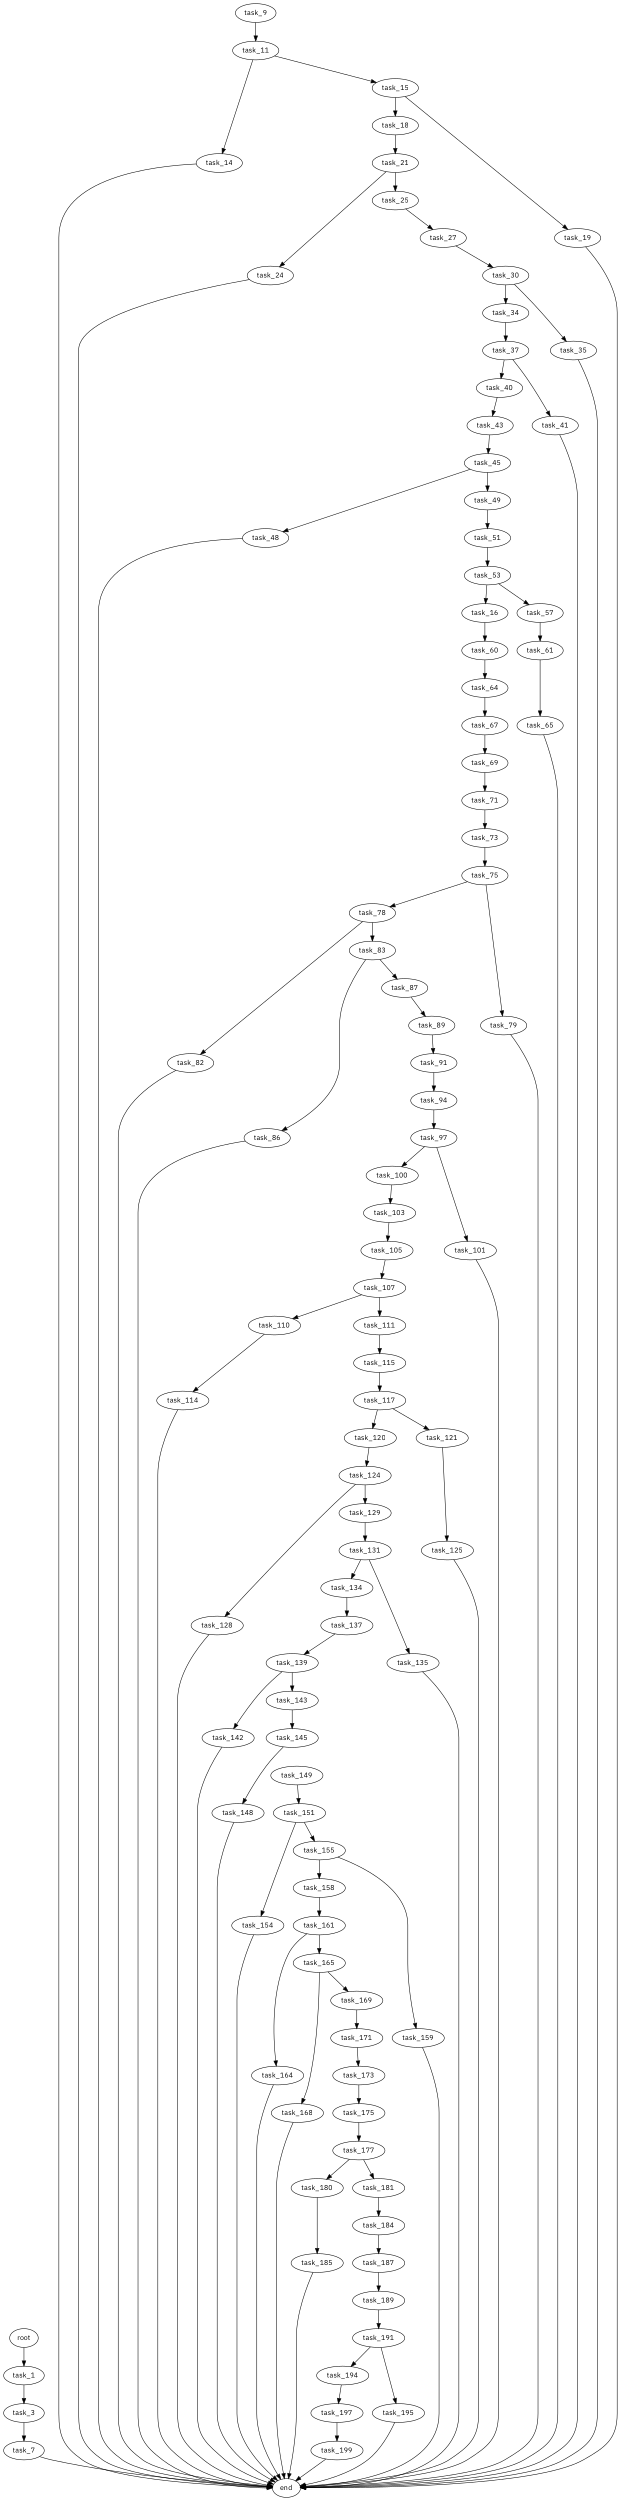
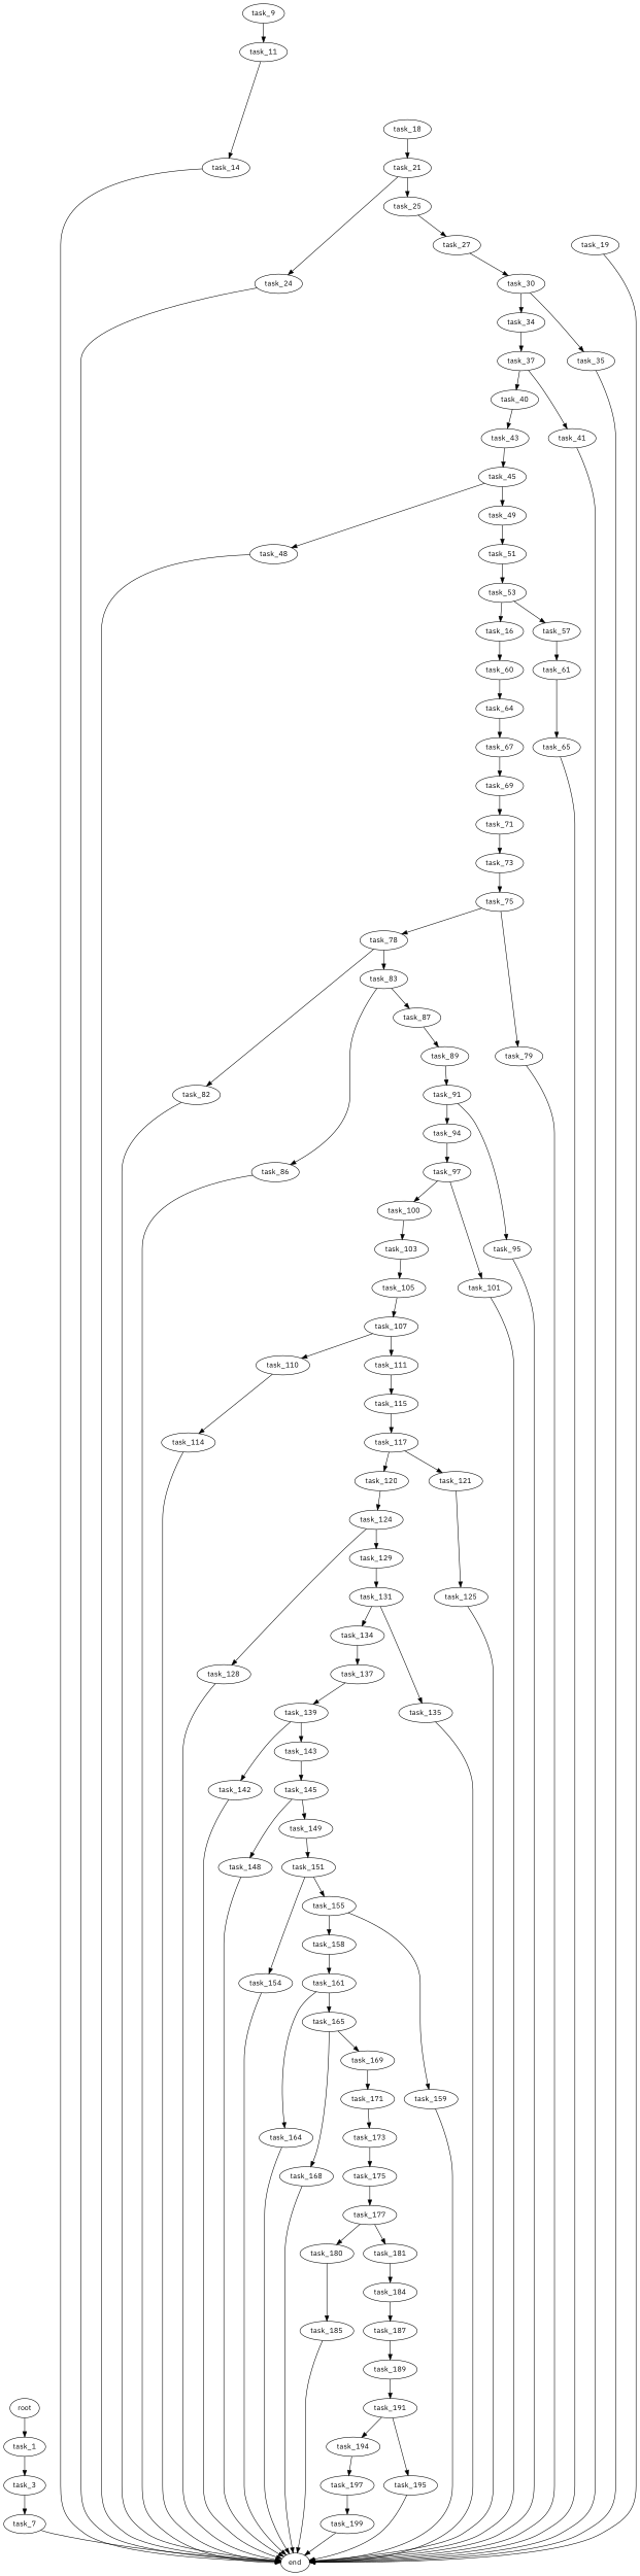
  digraph {
    fontname="IBM Plex Sans"
    node [fontname="IBM Plex Sans"]
    edge [fontname="IBM Plex Sans"]
    root
    task_1
    task_3
    task_7
    end
    task_9
    task_11
    task_14
-   task_15
    task_18
    task_19
    task_21
    task_24
    task_25
    task_27
    task_30
    task_34
    task_35
    task_37
    task_40
    task_41
    task_43
    task_45
    task_48
    task_49
    task_51
    task_53
    n28 [label=task_16]
    task_57
    task_60
    task_61
    task_64
    task_65
    task_67
    task_69
    task_71
    task_73
    task_75
    task_78
    task_79
    task_82
    task_83
    task_86
    task_87
    task_89
    task_91
    task_94
+   task_95
    task_97
    task_100
    task_101
    task_103
    task_105
    task_107
    task_110
    task_111
    task_114
    task_115
    task_117
    task_120
    task_121
    task_124
    task_125
    task_128
    task_129
    task_131
    task_134
    task_135
    task_137
    task_139
    task_142
    task_143
    task_145
    task_148
    task_149
    task_151
    task_154
    task_155
    task_158
    task_159
    task_161
    task_164
    task_165
    task_168
    task_169
    task_171
    task_173
    task_175
    task_177
    task_180
    task_181
    task_185
    task_184
    task_187
    task_189
    task_191
    task_194
    task_195
    task_197
    task_199
    root -> task_1
    task_1 -> task_3
    task_3 -> task_7
    task_7 -> end
    task_9 -> task_11
    task_11 -> task_14
-   task_11 -> task_15
    task_14 -> end
-   task_15 -> task_18
-   task_15 -> task_19
    task_18 -> task_21
    task_19 -> end
    task_21 -> task_24
    task_21 -> task_25
    task_24 -> end
    task_25 -> task_27
    task_27 -> task_30
    task_30 -> task_34
    task_30 -> task_35
    task_34 -> task_37
    task_35 -> end
    task_37 -> task_40
    task_37 -> task_41
    task_40 -> task_43
    task_41 -> end
    task_43 -> task_45
    task_45 -> task_48
    task_45 -> task_49
    task_48 -> end
    task_49 -> task_51
    task_51 -> task_53
    task_53 -> n28
    task_53 -> task_57
    n28 -> task_60
    task_57 -> task_61
    task_60 -> task_64
    task_61 -> task_65
    task_64 -> task_67
    task_65 -> end
    task_67 -> task_69
    task_69 -> task_71
    task_71 -> task_73
    task_73 -> task_75
    task_75 -> task_78
    task_75 -> task_79
    task_78 -> task_82
    task_78 -> task_83
    task_79 -> end
    task_82 -> end
    task_83 -> task_86
    task_83 -> task_87
    task_86 -> end
    task_87 -> task_89
    task_89 -> task_91
    task_91 -> task_94
+   task_91 -> task_95
    task_94 -> task_97
+   task_95 -> end
    task_97 -> task_100
    task_97 -> task_101
    task_100 -> task_103
    task_101 -> end
    task_103 -> task_105
    task_105 -> task_107
    task_107 -> task_110
    task_107 -> task_111
    task_110 -> task_114
    task_111 -> task_115
    task_114 -> end
    task_115 -> task_117
    task_117 -> task_120
    task_117 -> task_121
    task_120 -> task_124
    task_121 -> task_125
    task_124 -> task_128
    task_124 -> task_129
    task_125 -> end
    task_128 -> end
    task_129 -> task_131
    task_131 -> task_134
    task_131 -> task_135
    task_134 -> task_137
    task_135 -> end
    task_137 -> task_139
    task_139 -> task_142
    task_139 -> task_143
    task_142 -> end
    task_143 -> task_145
    task_145 -> task_148
+   task_145 -> task_149
    task_148 -> end
    task_149 -> task_151
    task_151 -> task_154
    task_151 -> task_155
    task_154 -> end
    task_155 -> task_158
    task_155 -> task_159
    task_158 -> task_161
    task_159 -> end
    task_161 -> task_164
    task_161 -> task_165
    task_164 -> end
    task_165 -> task_168
    task_165 -> task_169
    task_168 -> end
    task_169 -> task_171
    task_171 -> task_173
    task_173 -> task_175
    task_175 -> task_177
    task_177 -> task_180
    task_177 -> task_181
    task_180 -> task_185
    task_181 -> task_184
    task_185 -> end
    task_184 -> task_187
    task_187 -> task_189
    task_189 -> task_191
    task_191 -> task_194
    task_191 -> task_195
    task_194 -> task_197
    task_195 -> end
    task_197 -> task_199
    task_199 -> end
  }
